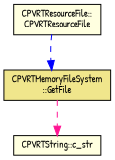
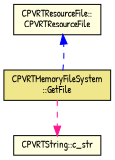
  digraph {
    fontname="Patrick Hand"
    rankdir=TB
    node [color=black fillcolor=lightyellow fontname="Patrick Hand" fontsize=10 shape=record style=filled]
    edge [fontname="Patrick Hand" fontsize=10 labelfontname=Helvetica labelfontsize=10 style=dashed]
    n1 [fontcolor=black height=0.2 label="CPVRTResourceFile::\lCPVRTResourceFile" width=0.4]
    n2 [fillcolor=khaki height=0.2 label="CPVRTMemoryFileSystem\l::GetFile" width=0.4]
    n3 [height=0.2 label="CPVRTString::c_str" width=0.4]
-   n1 -> n2 [color=blue]
+   n2 -> n1 [color=blue]
    n2 -> n3 [color=deeppink]
  }
